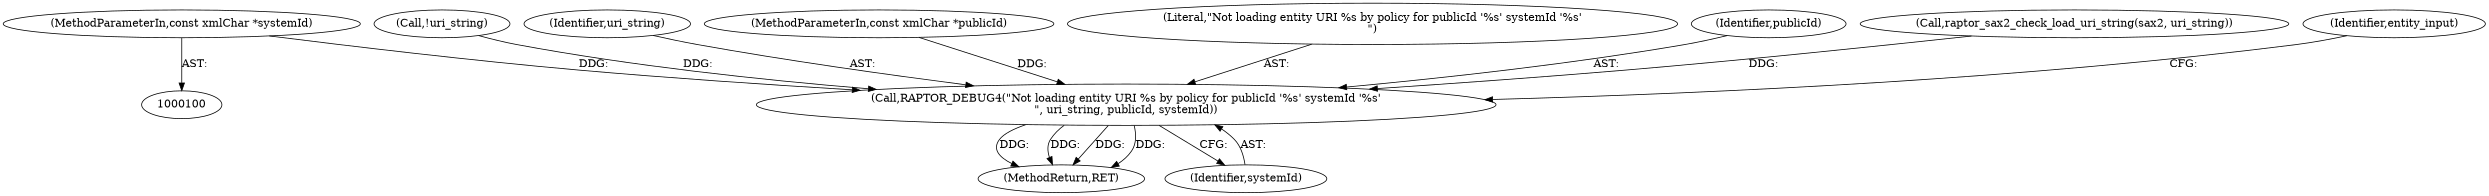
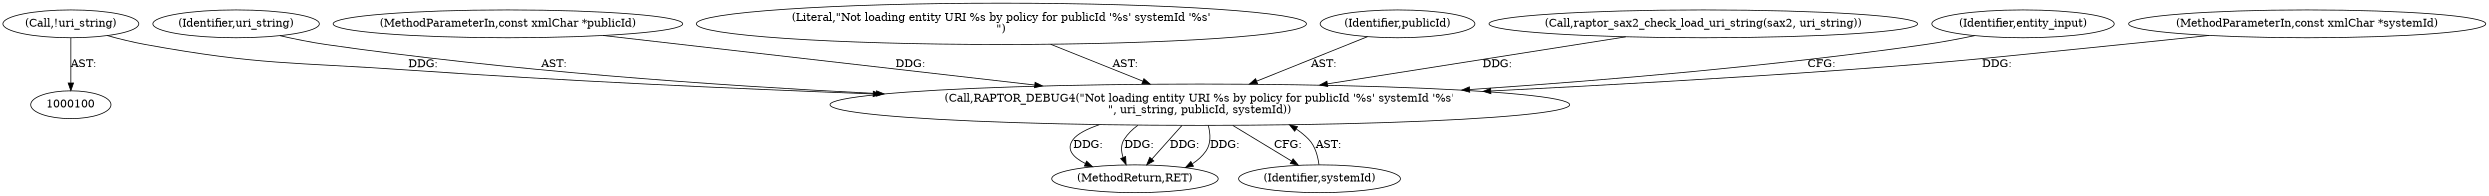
  digraph {
    n1 [label="(MethodParameterIn,const xmlChar *systemId)"]
    n2 [label="(Call,RAPTOR_DEBUG4(\"Not loading entity URI %s by policy for publicId '%s' systemId '%s'\n\", uri_string, publicId, systemId))"]
    1000100
    n4 [label="(MethodReturn,RET)"]
    n5 [label="(Identifier,systemId)"]
    n6 [label="(Call,!uri_string)"]
    n7 [label="(Identifier,uri_string)"]
    n8 [label="(MethodParameterIn,const xmlChar *publicId)"]
    n9 [label="(Literal,\"Not loading entity URI %s by policy for publicId '%s' systemId '%s'\n\")"]
    n10 [label="(Identifier,publicId)"]
    n11 [label="(Call,raptor_sax2_check_load_uri_string(sax2, uri_string))"]
    n12 [label="(Identifier,entity_input)"]
    n1 -> n2 [label="DDG: "]
-   n1 -> 1000100 [label="AST: "]
+   n6 -> 1000100 [label="AST: "]
    n2 -> n4 [label="DDG: "]
    n2 -> n4 [label="DDG: "]
    n2 -> n4 [label="DDG: "]
    n2 -> n4 [label="DDG: "]
    n2 -> n5 [label="CFG: "]
    n5 -> n2 [label="AST: "]
    n6 -> n2 [label="DDG: "]
    n7 -> n2 [label="AST: "]
    n8 -> n2 [label="DDG: "]
    n9 -> n2 [label="AST: "]
    n10 -> n2 [label="AST: "]
    n11 -> n2 [label="DDG: "]
    n12 -> n2 [label="CFG: "]
  }
